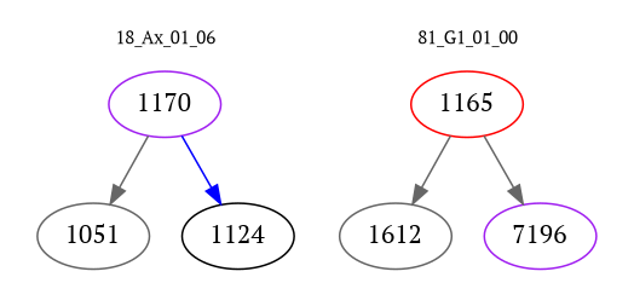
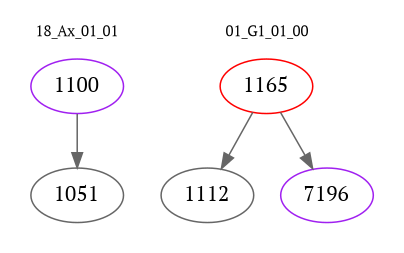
  digraph {
    fontname="PT Serif"
    node [color=purple fontname="PT Serif"]
    edge [color=gray40 fontname="PT Serif"]
-   n1 [label=1170]
+   n1 [label=1100]
    n2 [color=gray40 label=1051]
-   n3 [color=black label=1124]
    n4 [color=red label=1165]
-   n5 [color=gray40 label=1612]
+   n5 [color=gray40 label=1112]
    n6 [label=7196]
    subgraph cluster_1 {
      color=white
      fontsize=10
-     label="18_Ax_01_06"
+     label="18_Ax_01_01"
      n1
      n2
-     n3
    }
    subgraph cluster_2 {
      color=white
      fontsize=10
-     label="81_G1_01_00"
+     label="01_G1_01_00"
      n4
      n5
      n6
    }
    n1 -> n2
-   n1 -> n3 [color=blue]
    n4 -> n5
    n4 -> n6
  }
